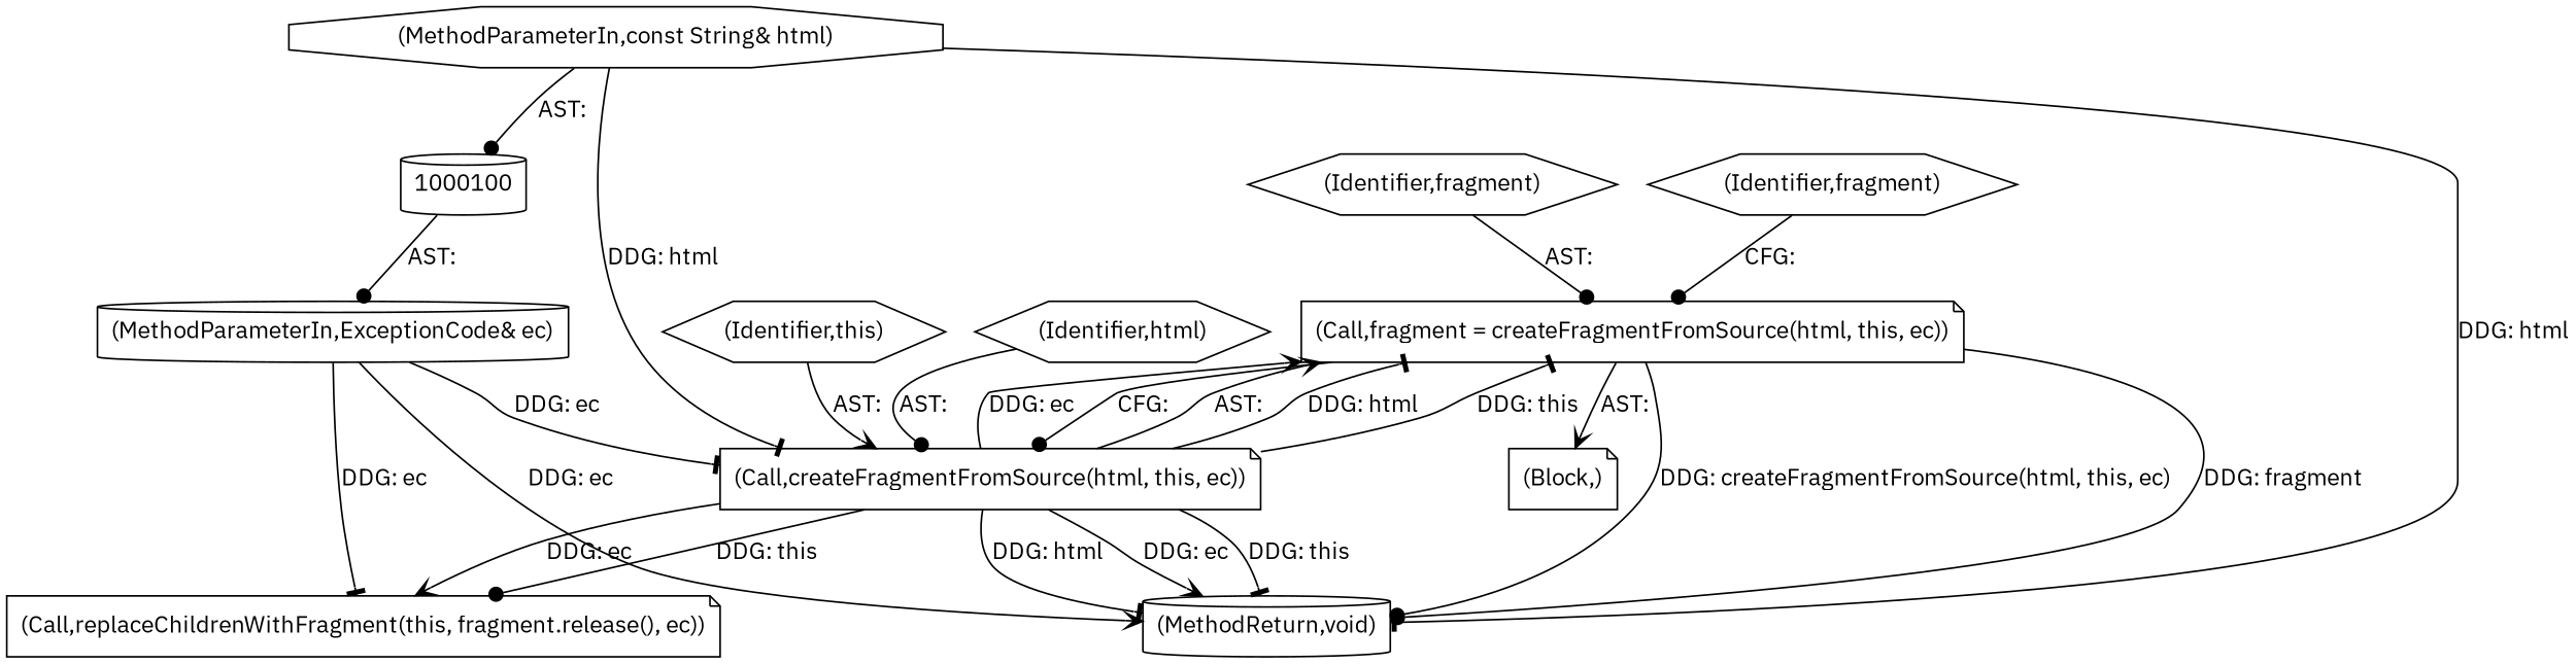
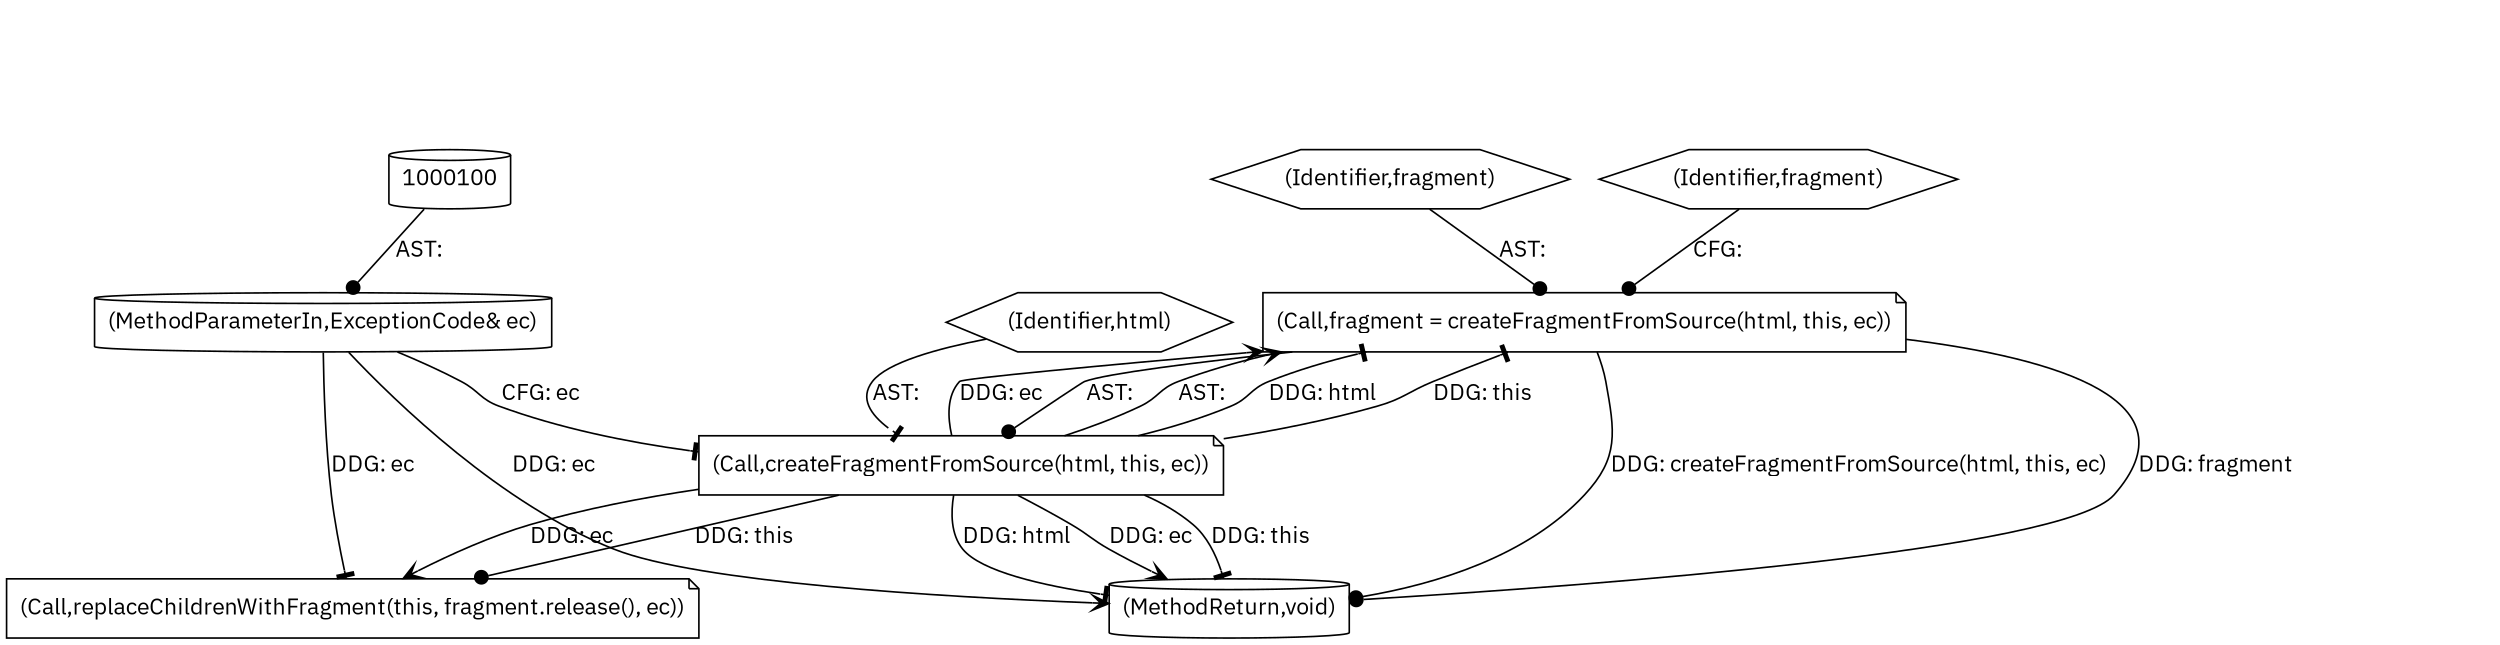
  digraph {
    fontname="IBM Plex Sans"
    node [fontname="IBM Plex Sans" shape=note]
    edge [arrowhead=dot fontname="IBM Plex Sans"]
    n1 [label="(Call,fragment = createFragmentFromSource(html, this, ec))"]
    n2 [label="(Call,createFragmentFromSource(html, this, ec))"]
    n3 [label="(MethodReturn,void)" shape=cylinder]
-   n4 [label="(Block,)"]
    n5 [label="(Call,replaceChildrenWithFragment(this, fragment.release(), ec))"]
-   n6 [label="(MethodParameterIn,const String& html)" shape=octagon]
    1000100 [shape=cylinder]
    n8 [label="(MethodParameterIn,ExceptionCode& ec)" shape=cylinder]
-   n9 [label="(Identifier,this)" shape=hexagon]
    n10 [label="(Identifier,fragment)" shape=hexagon]
    n11 [label="(Identifier,fragment)" shape=hexagon]
    n12 [label="(Identifier,html)" shape=hexagon]
-   n1 -> n2 [label="CFG: "]
+   n1 -> n2 [label="AST: "]
    n1 -> n3 [label="DDG: createFragmentFromSource(html, this, ec)"]
    n1 -> n3 [label="DDG: fragment"]
-   n1 -> n4 [arrowhead=vee label="AST: "]
    n2 -> n1 [arrowhead=vee label="AST: "]
    n2 -> n1 [arrowhead=tee label="DDG: html"]
    n2 -> n1 [arrowhead=tee label="DDG: this"]
    n2 -> n1 [arrowhead=vee label="DDG: ec"]
    n2 -> n3 [arrowhead=tee label="DDG: html"]
    n2 -> n3 [arrowhead=vee label="DDG: ec"]
    n2 -> n3 [arrowhead=tee label="DDG: this"]
    n2 -> n5 [label="DDG: this"]
    n2 -> n5 [arrowhead=vee label="DDG: ec"]
-   n6 -> n2 [arrowhead=tee label="DDG: html"]
-   n6 -> n3 [arrowhead=tee label="DDG: html"]
-   n6 -> 1000100 [label="AST: "]
    1000100 -> n8 [label="AST: "]
-   n8 -> n2 [arrowhead=tee label="DDG: ec"]
+   n8 -> n2 [arrowhead=tee label="CFG: ec"]
    n8 -> n3 [arrowhead=vee label="DDG: ec"]
    n8 -> n5 [arrowhead=tee label="DDG: ec"]
-   n9 -> n2 [arrowhead=vee label="AST: "]
    n10 -> n1 [label="CFG: "]
    n11 -> n1 [label="AST: "]
-   n12 -> n2 [label="AST: "]
+   n12 -> n2 [arrowhead=tee label="AST: "]
  }
